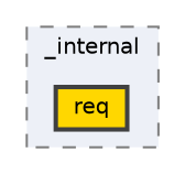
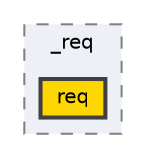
  digraph {
    compound=true
    n1 [color=grey25 fillcolor=gold fontname=Helvetica fontsize=10 height=0.2 label=req shape=box style="filled,bold" width=0.4]
    subgraph cluster_1 {
      bgcolor="#edf0f7"
      fontname=Helvetica
      fontsize=10
-     label=_internal
+     label=_req
      pencolor=grey50
      style="filled,dashed"
      n1
    }
  }
